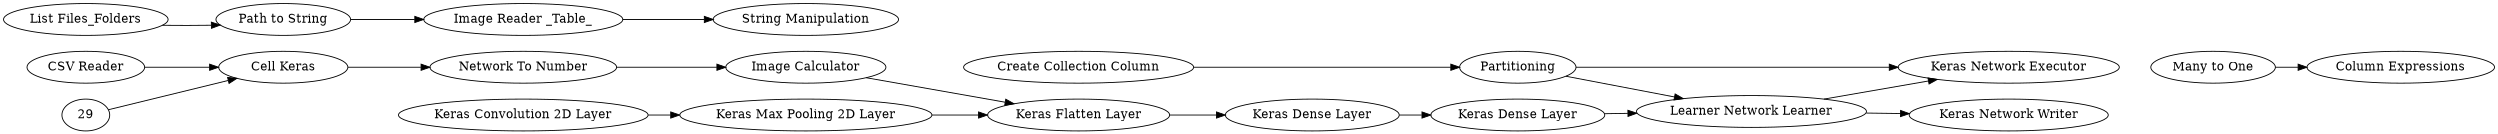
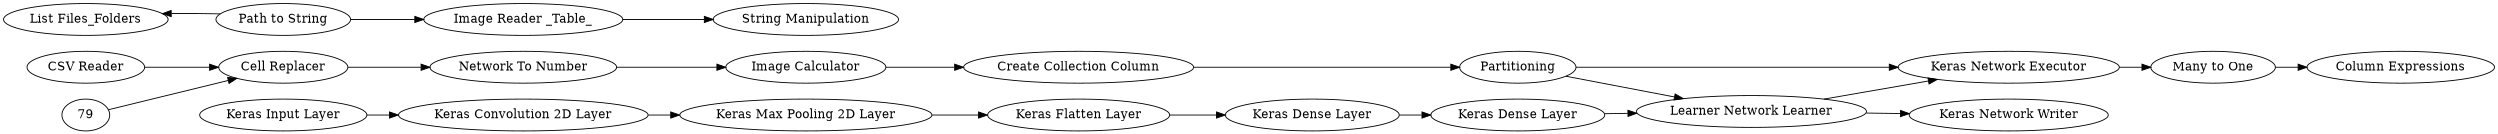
  digraph {
    rankdir=LR
    n1 [label="CSV Reader"]
-   n2 [label="Cell Keras"]
+   n2 [label="Cell Replacer"]
    n3 [label="Network To Number"]
    n4 [label="Image Calculator"]
    n5 [label="Create Collection Column"]
    n6 [label=Partitioning]
    n7 [label="Learner Network Learner"]
    n8 [label="Keras Network Executor"]
+   n9 [label="Keras Input Layer"]
    n10 [label="Keras Convolution 2D Layer"]
    n11 [label="Keras Max Pooling 2D Layer"]
    n12 [label="Keras Flatten Layer"]
    n13 [label="Keras Dense Layer"]
    n14 [label="Keras Dense Layer"]
    n15 [label="Keras Network Writer"]
    n16 [label="Many to One"]
    n17 [label="Column Expressions"]
    n18 [label="List Files_Folders"]
    n19 [label="Path to String"]
    n20 [label="Image Reader _Table_"]
    n21 [label="String Manipulation"]
-   29
+   29 [label=79]
    n1 -> n2
    n2 -> n3
    n3 -> n4
-   n4 -> n12
+   n4 -> n5
    n5 -> n6
    n6 -> n7
    n6 -> n8
    n7 -> n8
    n7 -> n15
+   n8 -> n16
+   n9 -> n10
    n10 -> n11
    n11 -> n12
    n12 -> n13
    n13 -> n14
    n14 -> n7
    n16 -> n17
-   n18 -> n19
+   n19 -> n18
    n19 -> n20
    n20 -> n21
    29 -> n2
  }
